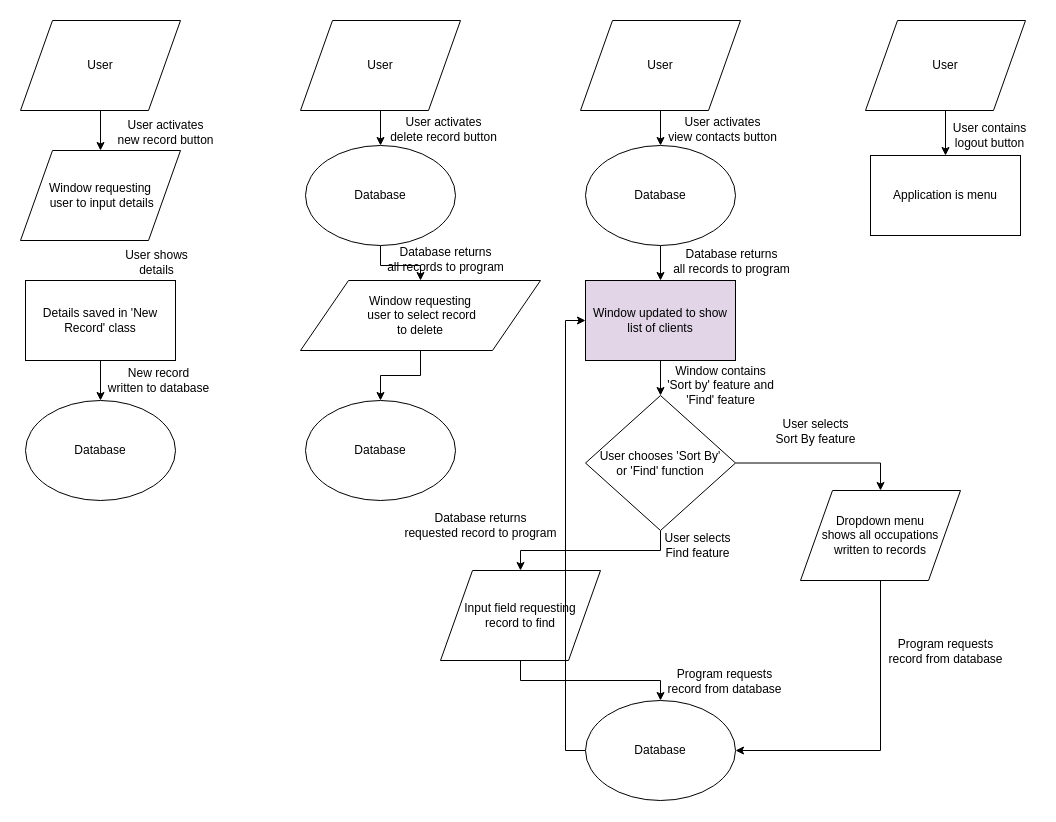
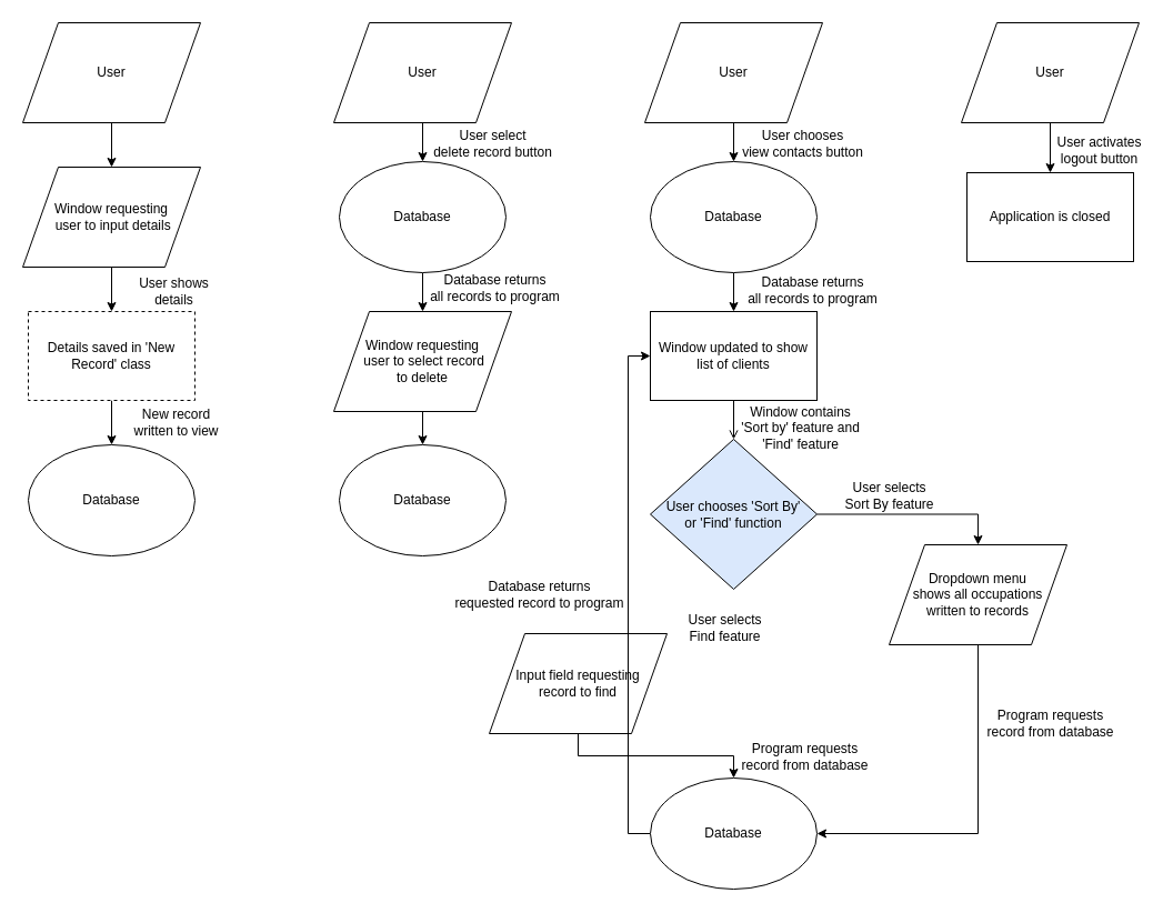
  <mxCell id="0" />
  <mxCell id="1" parent="0" />
+ <mxCell id="2" value="" style="edgeStyle=orthogonalEdgeStyle;rounded=0;orthogonalLoop=1;jettySize=auto;html=1;" edge="1" parent="1" source="3" target="7"><mxGeometry relative="1" as="geometry" /></mxCell>
  <mxCell id="3" value="Window requesting&lt;br&gt;&amp;nbsp;user to input details" style="shape=parallelogram;perimeter=parallelogramPerimeter;whiteSpace=wrap;html=1;" vertex="1" parent="1"><mxGeometry x="20" y="150" width="160" height="90" as="geometry" /></mxCell>
  <mxCell id="4" value="" style="edgeStyle=orthogonalEdgeStyle;rounded=0;orthogonalLoop=1;jettySize=auto;html=1;" edge="1" parent="1" source="5" target="3"><mxGeometry relative="1" as="geometry" /></mxCell>
  <mxCell id="5" value="User" style="shape=parallelogram;perimeter=parallelogramPerimeter;whiteSpace=wrap;html=1;" vertex="1" parent="1"><mxGeometry x="20" y="20" width="160" height="90" as="geometry" /></mxCell>
  <mxCell id="6" value="" style="edgeStyle=orthogonalEdgeStyle;rounded=0;orthogonalLoop=1;jettySize=auto;html=1;" edge="1" parent="1" source="7" target="8"><mxGeometry relative="1" as="geometry" /></mxCell>
- <mxCell id="7" value="Details saved in 'New Record' class" style="rounded=0;whiteSpace=wrap;html=1;" vertex="1" parent="1"><mxGeometry x="25" y="280" width="150" height="80" as="geometry" /></mxCell>
+ <mxCell id="7" value="Details saved in 'New Record' class" style="rounded=0;whiteSpace=wrap;html=1;dashed=1;" vertex="1" parent="1"><mxGeometry x="25" y="280" width="150" height="80" as="geometry" /></mxCell>
  <mxCell id="8" value="Database" style="ellipse;whiteSpace=wrap;html=1;" vertex="1" parent="1"><mxGeometry x="25" y="400" width="150" height="100" as="geometry" /></mxCell>
- <mxCell id="9" value="User activates&lt;br&gt;new record button" style="text;html=1;align=center;verticalAlign=middle;resizable=0;points=[];autosize=1;" vertex="1" parent="1"><mxGeometry x="110" y="117" width="110" height="30" as="geometry" /></mxCell>
  <mxCell id="10" value="User shows&lt;br&gt;details" style="text;html=1;align=center;verticalAlign=middle;resizable=0;points=[];autosize=1;" vertex="1" parent="1"><mxGeometry x="116" y="247" width="80" height="30" as="geometry" /></mxCell>
- <mxCell id="11" value="New record&lt;br&gt;written to database" style="text;html=1;align=center;verticalAlign=middle;resizable=0;points=[];autosize=1;" vertex="1" parent="1"><mxGeometry x="98" y="365" width="120" height="30" as="geometry" /></mxCell>
+ <mxCell id="11" value="New record&lt;br&gt;written to view" style="text;html=1;align=center;verticalAlign=middle;resizable=0;points=[];autosize=1;" vertex="1" parent="1"><mxGeometry x="98" y="365" width="120" height="30" as="geometry" /></mxCell>
  <mxCell id="12" value="" style="edgeStyle=orthogonalEdgeStyle;rounded=0;orthogonalLoop=1;jettySize=auto;html=1;" edge="1" parent="1" source="13" target="15"><mxGeometry relative="1" as="geometry" /></mxCell>
  <mxCell id="13" value="User" style="shape=parallelogram;perimeter=parallelogramPerimeter;whiteSpace=wrap;html=1;" vertex="1" parent="1"><mxGeometry x="300" y="20" width="160" height="90" as="geometry" /></mxCell>
  <mxCell id="14" value="" style="edgeStyle=orthogonalEdgeStyle;rounded=0;orthogonalLoop=1;jettySize=auto;html=1;" edge="1" parent="1" source="15" target="17"><mxGeometry relative="1" as="geometry" /></mxCell>
  <mxCell id="15" value="Database" style="ellipse;whiteSpace=wrap;html=1;" vertex="1" parent="1"><mxGeometry x="305" y="145" width="150" height="100" as="geometry" /></mxCell>
  <mxCell id="16" value="" style="edgeStyle=orthogonalEdgeStyle;rounded=0;orthogonalLoop=1;jettySize=auto;html=1;" edge="1" parent="1" source="17" target="18"><mxGeometry relative="1" as="geometry" /></mxCell>
- <mxCell id="17" value="Window requesting&lt;br&gt;&amp;nbsp;user to select record&lt;br&gt;to delete" style="shape=parallelogram;perimeter=parallelogramPerimeter;whiteSpace=wrap;html=1;" vertex="1" parent="1"><mxGeometry x="300" y="280" width="240" height="70" as="geometry" /></mxCell>
+ <mxCell id="17" value="Window requesting&lt;br&gt;&amp;nbsp;user to select record&lt;br&gt;to delete" style="shape=parallelogram;perimeter=parallelogramPerimeter;whiteSpace=wrap;html=1;" vertex="1" parent="1"><mxGeometry x="300" y="280" width="160" height="90" as="geometry" /></mxCell>
  <mxCell id="18" value="Database" style="ellipse;whiteSpace=wrap;html=1;" vertex="1" parent="1"><mxGeometry x="305" y="400" width="150" height="100" as="geometry" /></mxCell>
- <mxCell id="19" value="User activates&lt;br&gt;delete record button" style="text;html=1;align=center;verticalAlign=middle;resizable=0;points=[];autosize=1;" vertex="1" parent="1"><mxGeometry x="383" y="114" width="120" height="30" as="geometry" /></mxCell>
+ <mxCell id="19" value="User select&lt;br&gt;delete record button" style="text;html=1;align=center;verticalAlign=middle;resizable=0;points=[];autosize=1;" vertex="1" parent="1"><mxGeometry x="383" y="114" width="120" height="30" as="geometry" /></mxCell>
  <mxCell id="20" value="Database returns&lt;br&gt;all records to program" style="text;html=1;align=center;verticalAlign=middle;resizable=0;points=[];autosize=1;" vertex="1" parent="1"><mxGeometry x="380" y="244" width="130" height="30" as="geometry" /></mxCell>
  <mxCell id="21" value="" style="edgeStyle=orthogonalEdgeStyle;rounded=0;orthogonalLoop=1;jettySize=auto;html=1;" edge="1" parent="1" source="22" target="24"><mxGeometry relative="1" as="geometry" /></mxCell>
  <mxCell id="22" value="User" style="shape=parallelogram;perimeter=parallelogramPerimeter;whiteSpace=wrap;html=1;" vertex="1" parent="1"><mxGeometry x="580" y="20" width="160" height="90" as="geometry" /></mxCell>
  <mxCell id="23" value="" style="edgeStyle=orthogonalEdgeStyle;rounded=0;orthogonalLoop=1;jettySize=auto;html=1;" edge="1" parent="1" source="24" target="26"><mxGeometry relative="1" as="geometry" /></mxCell>
  <mxCell id="24" value="Database" style="ellipse;whiteSpace=wrap;html=1;" vertex="1" parent="1"><mxGeometry x="585" y="145" width="150" height="100" as="geometry" /></mxCell>
- <mxCell id="25" value="" style="edgeStyle=orthogonalEdgeStyle;rounded=0;orthogonalLoop=1;jettySize=auto;html=1;" edge="1" parent="1" source="26" target="29"><mxGeometry relative="1" as="geometry" /></mxCell>
- <mxCell id="26" value="Window updated to show list of clients" style="rounded=0;whiteSpace=wrap;html=1;fillColor=#e1d5e7;" vertex="1" parent="1"><mxGeometry x="585" y="280" width="150" height="80" as="geometry" /></mxCell>
+ <mxCell id="25" value="" style="edgeStyle=orthogonalEdgeStyle;rounded=0;orthogonalLoop=1;jettySize=auto;html=1;endArrow=open;" edge="1" parent="1" source="26" target="29"><mxGeometry relative="1" as="geometry" /></mxCell>
+ <mxCell id="26" value="Window updated to show list of clients" style="rounded=0;whiteSpace=wrap;html=1;" vertex="1" parent="1"><mxGeometry x="585" y="280" width="150" height="80" as="geometry" /></mxCell>
  <mxCell id="27" style="edgeStyle=orthogonalEdgeStyle;rounded=0;orthogonalLoop=1;jettySize=auto;html=1;exitX=1;exitY=0.5;exitDx=0;exitDy=0;entryX=0.5;entryY=0;entryDx=0;entryDy=0;" edge="1" parent="1" source="29" target="33"><mxGeometry relative="1" as="geometry" /></mxCell>
- <mxCell id="28" value="" style="edgeStyle=orthogonalEdgeStyle;rounded=0;orthogonalLoop=1;jettySize=auto;html=1;" edge="1" parent="1" source="29" target="31"><mxGeometry relative="1" as="geometry" /></mxCell>
- <mxCell id="29" value="User chooses 'Sort By'&lt;br&gt;or 'Find' function" style="rhombus;whiteSpace=wrap;html=1;" vertex="1" parent="1"><mxGeometry x="585" y="395" width="150" height="135" as="geometry" /></mxCell>
+ <mxCell id="29" value="User chooses 'Sort By'&lt;br&gt;or 'Find' function" style="rhombus;whiteSpace=wrap;html=1;fillColor=#dae8fc;" vertex="1" parent="1"><mxGeometry x="585" y="395" width="150" height="135" as="geometry" /></mxCell>
  <mxCell id="30" value="" style="edgeStyle=orthogonalEdgeStyle;rounded=0;orthogonalLoop=1;jettySize=auto;html=1;" edge="1" parent="1" source="31" target="35"><mxGeometry relative="1" as="geometry" /></mxCell>
  <mxCell id="31" value="Input field requesting&lt;br&gt;record to find" style="shape=parallelogram;perimeter=parallelogramPerimeter;whiteSpace=wrap;html=1;" vertex="1" parent="1"><mxGeometry x="440" y="570" width="160" height="90" as="geometry" /></mxCell>
  <mxCell id="32" style="edgeStyle=orthogonalEdgeStyle;rounded=0;orthogonalLoop=1;jettySize=auto;html=1;exitX=0.5;exitY=1;exitDx=0;exitDy=0;entryX=1;entryY=0.5;entryDx=0;entryDy=0;" edge="1" parent="1" source="33" target="35"><mxGeometry relative="1" as="geometry" /></mxCell>
  <mxCell id="33" value="Dropdown menu&lt;br&gt;shows all occupations&lt;br&gt;written to records" style="shape=parallelogram;perimeter=parallelogramPerimeter;whiteSpace=wrap;html=1;" vertex="1" parent="1"><mxGeometry x="800" y="490" width="160" height="90" as="geometry" /></mxCell>
  <mxCell id="34" style="edgeStyle=orthogonalEdgeStyle;rounded=0;orthogonalLoop=1;jettySize=auto;html=1;exitX=0;exitY=0.5;exitDx=0;exitDy=0;entryX=0;entryY=0.5;entryDx=0;entryDy=0;" edge="1" parent="1" source="35" target="26"><mxGeometry relative="1" as="geometry" /></mxCell>
  <mxCell id="35" value="Database" style="ellipse;whiteSpace=wrap;html=1;" vertex="1" parent="1"><mxGeometry x="585" y="700" width="150" height="100" as="geometry" /></mxCell>
- <mxCell id="36" value="User activates&lt;br&gt;view contacts button" style="text;html=1;align=center;verticalAlign=middle;resizable=0;points=[];autosize=1;" vertex="1" parent="1"><mxGeometry x="662" y="114" width="120" height="30" as="geometry" /></mxCell>
+ <mxCell id="36" value="User chooses&lt;br&gt;view contacts button" style="text;html=1;align=center;verticalAlign=middle;resizable=0;points=[];autosize=1;" vertex="1" parent="1"><mxGeometry x="662" y="114" width="120" height="30" as="geometry" /></mxCell>
  <mxCell id="37" value="Database returns&lt;br&gt;all records to program" style="text;html=1;align=center;verticalAlign=middle;resizable=0;points=[];autosize=1;" vertex="1" parent="1"><mxGeometry x="666" y="246" width="130" height="30" as="geometry" /></mxCell>
  <mxCell id="38" value="Window contains&lt;br&gt;'Sort by' feature and&lt;br&gt;'Find' feature" style="text;html=1;align=center;verticalAlign=middle;resizable=0;points=[];autosize=1;" vertex="1" parent="1"><mxGeometry x="660" y="360" width="120" height="50" as="geometry" /></mxCell>
- <mxCell id="39" value="User selects&lt;br&gt;Sort By feature" style="text;html=1;align=center;verticalAlign=middle;resizable=0;points=[];autosize=1;" vertex="1" parent="1"><mxGeometry x="765" y="416" width="100" height="30" as="geometry" /></mxCell>
- <mxCell id="40" value="User selects&lt;br&gt;Find feature" style="text;html=1;align=center;verticalAlign=middle;resizable=0;points=[];autosize=1;" vertex="1" parent="1"><mxGeometry x="657" y="530" width="80" height="30" as="geometry" /></mxCell>
+ <mxCell id="39" value="User selects&lt;br&gt;Sort By feature" style="text;html=1;align=center;verticalAlign=middle;resizable=0;points=[];autosize=1;" vertex="1" parent="1"><mxGeometry x="750" y="431" width="100" height="30" as="geometry" /></mxCell>
+ <mxCell id="40" value="User selects&lt;br&gt;Find feature" style="text;html=1;align=center;verticalAlign=middle;resizable=0;points=[];autosize=1;" vertex="1" parent="1"><mxGeometry x="612" y="550" width="80" height="30" as="geometry" /></mxCell>
  <mxCell id="41" value="Program requests&lt;br&gt;record from database" style="text;html=1;align=center;verticalAlign=middle;resizable=0;points=[];autosize=1;" vertex="1" parent="1"><mxGeometry x="659" y="666" width="130" height="30" as="geometry" /></mxCell>
  <mxCell id="42" value="Program requests&lt;br&gt;record from database" style="text;html=1;align=center;verticalAlign=middle;resizable=0;points=[];autosize=1;" vertex="1" parent="1"><mxGeometry x="880" y="636" width="130" height="30" as="geometry" /></mxCell>
- <mxCell id="43" value="Database returns&lt;br&gt;requested record to program" style="text;html=1;align=center;verticalAlign=middle;resizable=0;points=[];autosize=1;" vertex="1" parent="1"><mxGeometry x="395" y="510" width="170" height="30" as="geometry" /></mxCell>
+ <mxCell id="43" value="Database returns&lt;br&gt;requested record to program" style="text;html=1;align=center;verticalAlign=middle;resizable=0;points=[];autosize=1;" vertex="1" parent="1"><mxGeometry x="400" y="520" width="170" height="30" as="geometry" /></mxCell>
  <mxCell id="44" value="" style="edgeStyle=orthogonalEdgeStyle;rounded=0;orthogonalLoop=1;jettySize=auto;html=1;" edge="1" parent="1" source="45" target="46"><mxGeometry relative="1" as="geometry" /></mxCell>
  <mxCell id="45" value="User" style="shape=parallelogram;perimeter=parallelogramPerimeter;whiteSpace=wrap;html=1;" vertex="1" parent="1"><mxGeometry x="865" y="20" width="160" height="90" as="geometry" /></mxCell>
- <mxCell id="46" value="Application is menu" style="rounded=0;whiteSpace=wrap;html=1;" vertex="1" parent="1"><mxGeometry x="870" y="155" width="150" height="80" as="geometry" /></mxCell>
- <mxCell id="47" value="User contains&lt;br&gt;logout button" style="text;html=1;align=center;verticalAlign=middle;resizable=0;points=[];autosize=1;" vertex="1" parent="1"><mxGeometry x="944" y="120" width="90" height="30" as="geometry" /></mxCell>
+ <mxCell id="46" value="Application is closed" style="rounded=0;whiteSpace=wrap;html=1;" vertex="1" parent="1"><mxGeometry x="870" y="155" width="150" height="80" as="geometry" /></mxCell>
+ <mxCell id="47" value="User activates&lt;br&gt;logout button" style="text;html=1;align=center;verticalAlign=middle;resizable=0;points=[];autosize=1;" vertex="1" parent="1"><mxGeometry x="944" y="120" width="90" height="30" as="geometry" /></mxCell>
